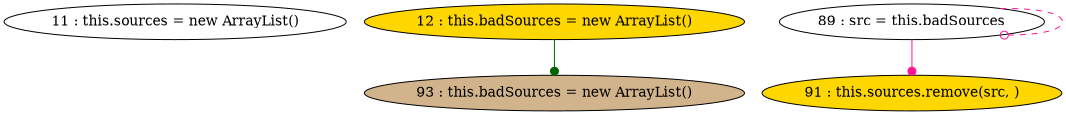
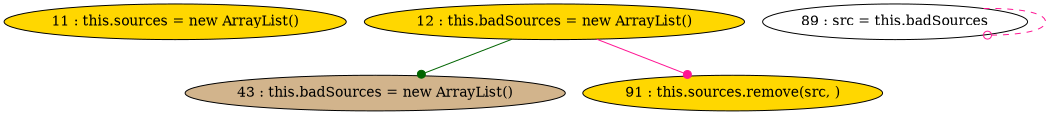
  digraph {
    node [fillcolor=white style=filled]
    edge [arrowhead=dot color=deeppink]
-   "11 : this.sources = new ArrayList()"
+   "11 : this.sources = new ArrayList()" [fillcolor=gold]
    "12 : this.badSources = new ArrayList()" [fillcolor=gold]
-   "93 : this.badSources = new ArrayList()" [fillcolor=tan]
+   "93 : this.badSources = new ArrayList()" [fillcolor=tan label="43 : this.badSources = new ArrayList()"]
    "89 : src = this.badSources"
    "91 : this.sources.remove(src, )" [fillcolor=gold]
    "12 : this.badSources = new ArrayList()" -> "93 : this.badSources = new ArrayList()" [color=darkgreen style=solid]
    "89 : src = this.badSources" -> "89 : src = this.badSources" [arrowhead=odot style=dashed]
-   "89 : src = this.badSources" -> "91 : this.sources.remove(src, )"
+   "12 : this.badSources = new ArrayList()" -> "91 : this.sources.remove(src, )"
  }
